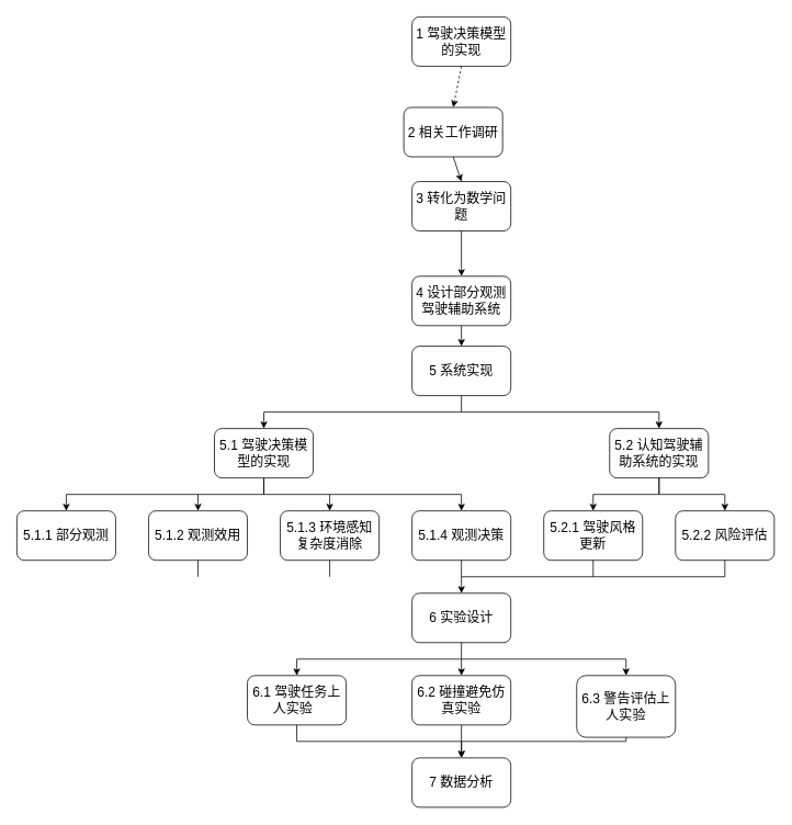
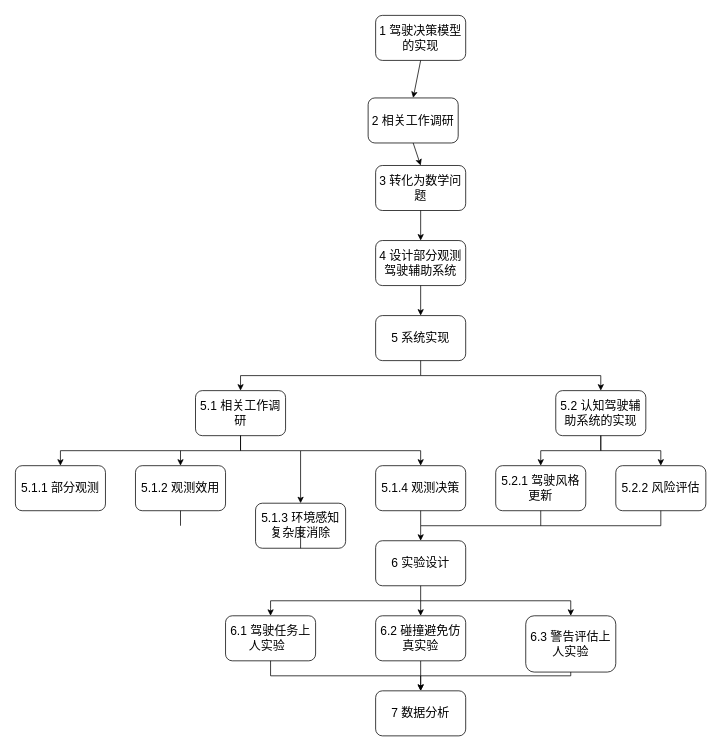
  <mxCell id="0" />
  <mxCell id="1" parent="0" />
  <mxCell id="2" value="&lt;font style=&quot;font-size: 16px;&quot;&gt;1 驾驶决策模型的实现&lt;br&gt;&lt;/font&gt;" style="rounded=1;whiteSpace=wrap;html=1;" parent="1" vertex="1"><mxGeometry x="500" y="20" width="120" height="60" as="geometry" /></mxCell>
  <mxCell id="3" value="&lt;font style=&quot;font-size: 16px;&quot;&gt;&lt;font style=&quot;font-size: 16px;&quot;&gt;2&amp;nbsp;&lt;/font&gt;相关工作调研&lt;/font&gt;" style="rounded=1;whiteSpace=wrap;html=1;" parent="1" vertex="1"><mxGeometry x="490" y="130" width="120" height="60" as="geometry" /></mxCell>
  <mxCell id="4" value="&lt;span style=&quot;font-size: 16px;&quot;&gt;3 转化为数学问题&lt;/span&gt;" style="rounded=1;whiteSpace=wrap;html=1;" parent="1" vertex="1"><mxGeometry x="500" y="220" width="120" height="60" as="geometry" /></mxCell>
- <mxCell id="5" value="&lt;span style=&quot;font-size: 16px;&quot;&gt;4 设计部分观测驾驶辅助系统&lt;/span&gt;" style="rounded=1;whiteSpace=wrap;html=1;" parent="1" vertex="1"><mxGeometry x="500" y="335" width="120" height="60" as="geometry" /></mxCell>
+ <mxCell id="5" value="&lt;span style=&quot;font-size: 16px;&quot;&gt;4 设计部分观测驾驶辅助系统&lt;/span&gt;" style="rounded=1;whiteSpace=wrap;html=1;" parent="1" vertex="1"><mxGeometry x="500" y="320" width="120" height="60" as="geometry" /></mxCell>
  <mxCell id="6" value="&lt;span style=&quot;font-size: 16px;&quot;&gt;5.1.1 部分观测&lt;/span&gt;" style="rounded=1;whiteSpace=wrap;html=1;" parent="1" vertex="1"><mxGeometry x="20" y="620" width="120" height="60" as="geometry" /></mxCell>
  <mxCell id="7" value="&lt;span style=&quot;font-size: 16px;&quot;&gt;5.1.2 观测效用&lt;/span&gt;" style="rounded=1;whiteSpace=wrap;html=1;" parent="1" vertex="1"><mxGeometry x="180" y="620" width="120" height="60" as="geometry" /></mxCell>
- <mxCell id="8" value="&lt;span style=&quot;font-size: 16px;&quot;&gt;5.1.3 环境感知复杂度消除&lt;/span&gt;" style="rounded=1;whiteSpace=wrap;html=1;" parent="1" vertex="1"><mxGeometry x="340" y="620" width="120" height="60" as="geometry" /></mxCell>
+ <mxCell id="8" value="&lt;span style=&quot;font-size: 16px;&quot;&gt;5.1.3 环境感知复杂度消除&lt;/span&gt;" style="rounded=1;whiteSpace=wrap;html=1;" parent="1" vertex="1"><mxGeometry x="340" y="670" width="120" height="60" as="geometry" /></mxCell>
  <mxCell id="9" value="&lt;span style=&quot;font-size: 16px;&quot;&gt;5.2.1 驾驶风格更新&lt;/span&gt;" style="rounded=1;whiteSpace=wrap;html=1;" parent="1" vertex="1"><mxGeometry x="660" y="620" width="120" height="60" as="geometry" /></mxCell>
  <mxCell id="10" value="&lt;span style=&quot;font-size: 16px;&quot;&gt;5.1.4 观测决策&lt;/span&gt;" style="rounded=1;whiteSpace=wrap;html=1;" parent="1" vertex="1"><mxGeometry x="500" y="620" width="120" height="60" as="geometry" /></mxCell>
  <mxCell id="11" value="&lt;span style=&quot;font-size: 16px;&quot;&gt;5.2.2 风险评估&lt;/span&gt;" style="rounded=1;whiteSpace=wrap;html=1;" parent="1" vertex="1"><mxGeometry x="820" y="620" width="120" height="60" as="geometry" /></mxCell>
- <mxCell id="12" value="&lt;span style=&quot;font-size: 16px;&quot;&gt;5.1 驾驶决策模型的实现&lt;/span&gt;" style="rounded=1;whiteSpace=wrap;html=1;" parent="1" vertex="1"><mxGeometry x="260" y="520" width="120" height="60" as="geometry" /></mxCell>
+ <mxCell id="12" value="&lt;span style=&quot;font-size: 16px;&quot;&gt;5.1 相关工作调研&lt;/span&gt;" style="rounded=1;whiteSpace=wrap;html=1;" parent="1" vertex="1"><mxGeometry x="260" y="520" width="120" height="60" as="geometry" /></mxCell>
  <mxCell id="13" value="&lt;span style=&quot;font-size: 16px;&quot;&gt;5.2 认知驾驶辅助系统的实现&lt;/span&gt;" style="rounded=1;whiteSpace=wrap;html=1;" parent="1" vertex="1"><mxGeometry x="740" y="520" width="120" height="60" as="geometry" /></mxCell>
  <mxCell id="14" value="&lt;span style=&quot;font-size: 16px;&quot;&gt;6 实验设计&lt;/span&gt;" style="rounded=1;whiteSpace=wrap;html=1;" parent="1" vertex="1"><mxGeometry x="500" y="720" width="120" height="60" as="geometry" /></mxCell>
  <mxCell id="15" value="&lt;span style=&quot;font-size: 16px;&quot;&gt;5 系统实现&lt;/span&gt;" style="rounded=1;whiteSpace=wrap;html=1;" parent="1" vertex="1"><mxGeometry x="500" y="420" width="120" height="60" as="geometry" /></mxCell>
  <mxCell id="16" value="&lt;span style=&quot;font-size: 16px;&quot;&gt;6.1 驾驶任务上人实验&amp;nbsp;&amp;nbsp;&lt;/span&gt;" style="rounded=1;whiteSpace=wrap;html=1;" parent="1" vertex="1"><mxGeometry x="300" y="820" width="120" height="60" as="geometry" /></mxCell>
  <mxCell id="17" value="&lt;span style=&quot;font-size: 16px;&quot;&gt;6.3 警告评估上人实验&lt;/span&gt;" style="rounded=1;whiteSpace=wrap;html=1;" parent="1" vertex="1"><mxGeometry x="700" y="820" width="120" height="75" as="geometry" /></mxCell>
  <mxCell id="18" value="&lt;span style=&quot;font-size: 16px;&quot;&gt;7 数据分析&lt;/span&gt;" style="rounded=1;whiteSpace=wrap;html=1;" parent="1" vertex="1"><mxGeometry x="500" y="920" width="120" height="60" as="geometry" /></mxCell>
  <mxCell id="19" value="" style="endArrow=classic;html=1;rounded=0;entryX=0.5;entryY=0;entryDx=0;entryDy=0;" parent="1" source="4" target="5" edge="1"><mxGeometry width="50" height="50" relative="1" as="geometry"><mxPoint x="290" y="450" as="sourcePoint" /><mxPoint x="340" y="400" as="targetPoint" /></mxGeometry></mxCell>
  <mxCell id="20" value="" style="endArrow=classic;html=1;rounded=0;entryX=0.5;entryY=0;entryDx=0;entryDy=0;exitX=0.5;exitY=1;exitDx=0;exitDy=0;" parent="1" source="5" target="15" edge="1"><mxGeometry width="50" height="50" relative="1" as="geometry"><mxPoint x="570" y="290" as="sourcePoint" /><mxPoint x="570" y="330" as="targetPoint" /></mxGeometry></mxCell>
  <mxCell id="21" value="" style="endArrow=classic;html=1;rounded=0;exitX=0.5;exitY=1;exitDx=0;exitDy=0;entryX=0.5;entryY=0;entryDx=0;entryDy=0;" parent="1" source="15" target="12" edge="1"><mxGeometry width="50" height="50" relative="1" as="geometry"><mxPoint x="490" y="570" as="sourcePoint" /><mxPoint x="540" y="520" as="targetPoint" /><Array as="points"><mxPoint x="560" y="500" /><mxPoint x="320" y="500" /></Array></mxGeometry></mxCell>
  <mxCell id="22" value="" style="endArrow=classic;html=1;rounded=0;entryX=0.5;entryY=0;entryDx=0;entryDy=0;" parent="1" target="13" edge="1"><mxGeometry width="50" height="50" relative="1" as="geometry"><mxPoint x="560" y="500" as="sourcePoint" /><mxPoint x="330" y="530" as="targetPoint" /><Array as="points"><mxPoint x="800" y="500" /></Array></mxGeometry></mxCell>
  <mxCell id="23" value="" style="endArrow=classic;html=1;rounded=0;exitX=0.5;exitY=1;exitDx=0;exitDy=0;entryX=0.5;entryY=0;entryDx=0;entryDy=0;" parent="1" source="12" target="6" edge="1"><mxGeometry width="50" height="50" relative="1" as="geometry"><mxPoint x="570" y="490" as="sourcePoint" /><mxPoint x="330" y="530" as="targetPoint" /><Array as="points"><mxPoint x="320" y="600" /><mxPoint x="80" y="600" /></Array></mxGeometry></mxCell>
  <mxCell id="24" value="" style="endArrow=classic;html=1;rounded=0;" parent="1" target="7" edge="1"><mxGeometry width="50" height="50" relative="1" as="geometry"><mxPoint x="240" y="600" as="sourcePoint" /><mxPoint x="570" y="430" as="targetPoint" /></mxGeometry></mxCell>
  <mxCell id="25" value="" style="endArrow=classic;html=1;rounded=0;exitX=0.5;exitY=1;exitDx=0;exitDy=0;entryX=0.5;entryY=0;entryDx=0;entryDy=0;" parent="1" source="12" target="10" edge="1"><mxGeometry width="50" height="50" relative="1" as="geometry"><mxPoint x="330" y="590" as="sourcePoint" /><mxPoint x="90" y="630" as="targetPoint" /><Array as="points"><mxPoint x="320" y="600" /><mxPoint x="400" y="600" /><mxPoint x="560" y="600" /></Array></mxGeometry></mxCell>
  <mxCell id="26" value="" style="endArrow=classic;html=1;rounded=0;entryX=0.5;entryY=0;entryDx=0;entryDy=0;" parent="1" target="8" edge="1"><mxGeometry width="50" height="50" relative="1" as="geometry"><mxPoint x="400" y="600" as="sourcePoint" /><mxPoint x="250" y="630" as="targetPoint" /></mxGeometry></mxCell>
  <mxCell id="27" value="" style="endArrow=classic;html=1;rounded=0;exitX=0.5;exitY=1;exitDx=0;exitDy=0;entryX=0.5;entryY=0;entryDx=0;entryDy=0;" parent="1" source="13" target="9" edge="1"><mxGeometry width="50" height="50" relative="1" as="geometry"><mxPoint x="830" y="590" as="sourcePoint" /><mxPoint x="590" y="630" as="targetPoint" /><Array as="points"><mxPoint x="800" y="600" /><mxPoint x="720" y="600" /></Array></mxGeometry></mxCell>
  <mxCell id="28" value="" style="endArrow=classic;html=1;rounded=0;exitX=0.5;exitY=1;exitDx=0;exitDy=0;entryX=0.5;entryY=0;entryDx=0;entryDy=0;" parent="1" source="13" target="11" edge="1"><mxGeometry width="50" height="50" relative="1" as="geometry"><mxPoint x="830" y="590" as="sourcePoint" /><mxPoint x="1070" y="630" as="targetPoint" /><Array as="points"><mxPoint x="800" y="600" /><mxPoint x="880" y="600" /></Array></mxGeometry></mxCell>
  <mxCell id="29" value="" style="endArrow=classic;html=1;rounded=0;exitX=0.5;exitY=1;exitDx=0;exitDy=0;" parent="1" source="11" edge="1"><mxGeometry width="50" height="50" relative="1" as="geometry"><mxPoint x="90" y="690" as="sourcePoint" /><mxPoint x="560" y="720" as="targetPoint" /><Array as="points"><mxPoint x="880" y="700" /><mxPoint x="560" y="700" /></Array></mxGeometry></mxCell>
  <mxCell id="30" value="" style="endArrow=none;html=1;rounded=0;entryX=0.5;entryY=1;entryDx=0;entryDy=0;" parent="1" target="7" edge="1"><mxGeometry width="50" height="50" relative="1" as="geometry"><mxPoint x="240" y="700" as="sourcePoint" /><mxPoint x="220" y="760" as="targetPoint" /></mxGeometry></mxCell>
  <mxCell id="31" value="" style="endArrow=none;html=1;rounded=0;entryX=0.5;entryY=1;entryDx=0;entryDy=0;" parent="1" target="8" edge="1"><mxGeometry width="50" height="50" relative="1" as="geometry"><mxPoint x="400" y="700" as="sourcePoint" /><mxPoint x="250" y="690" as="targetPoint" /></mxGeometry></mxCell>
  <mxCell id="32" value="" style="endArrow=none;html=1;rounded=0;entryX=0.5;entryY=1;entryDx=0;entryDy=0;" parent="1" target="10" edge="1"><mxGeometry width="50" height="50" relative="1" as="geometry"><mxPoint x="560" y="700" as="sourcePoint" /><mxPoint x="410" y="690" as="targetPoint" /></mxGeometry></mxCell>
  <mxCell id="33" value="" style="endArrow=none;html=1;rounded=0;entryX=0.5;entryY=1;entryDx=0;entryDy=0;" parent="1" target="9" edge="1"><mxGeometry width="50" height="50" relative="1" as="geometry"><mxPoint x="720" y="700" as="sourcePoint" /><mxPoint x="570" y="690" as="targetPoint" /></mxGeometry></mxCell>
  <mxCell id="34" value="" style="endArrow=classic;html=1;rounded=0;exitX=0.5;exitY=1;exitDx=0;exitDy=0;entryX=0.5;entryY=0;entryDx=0;entryDy=0;" parent="1" source="14" target="16" edge="1"><mxGeometry width="50" height="50" relative="1" as="geometry"><mxPoint x="560" y="790" as="sourcePoint" /><mxPoint x="320" y="790" as="targetPoint" /><Array as="points"><mxPoint x="560" y="800" /><mxPoint x="360" y="800" /><mxPoint x="360" y="810" /></Array></mxGeometry></mxCell>
  <mxCell id="35" value="" style="endArrow=classic;html=1;rounded=0;entryX=0.5;entryY=0;entryDx=0;entryDy=0;" parent="1" target="17" edge="1"><mxGeometry width="50" height="50" relative="1" as="geometry"><mxPoint x="560" y="800" as="sourcePoint" /><mxPoint x="800" y="820" as="targetPoint" /><Array as="points"><mxPoint x="760" y="800" /></Array></mxGeometry></mxCell>
  <mxCell id="36" value="" style="endArrow=classic;html=1;rounded=0;entryX=0.5;entryY=0;entryDx=0;entryDy=0;" parent="1" edge="1"><mxGeometry width="50" height="50" relative="1" as="geometry"><mxPoint x="560" y="800" as="sourcePoint" /><mxPoint x="560" y="820" as="targetPoint" /></mxGeometry></mxCell>
- <mxCell id="37" value="" style="endArrow=classic;html=1;rounded=0;exitX=0.5;exitY=1;exitDx=0;exitDy=0;entryX=0.5;entryY=0;entryDx=0;entryDy=0;dashed=1;" parent="1" source="2" target="3" edge="1"><mxGeometry width="50" height="50" relative="1" as="geometry"><mxPoint x="670" y="140" as="sourcePoint" /><mxPoint x="720" y="90" as="targetPoint" /></mxGeometry></mxCell>
+ <mxCell id="37" value="" style="endArrow=classic;html=1;rounded=0;exitX=0.5;exitY=1;exitDx=0;exitDy=0;entryX=0.5;entryY=0;entryDx=0;entryDy=0;" parent="1" source="2" target="3" edge="1"><mxGeometry width="50" height="50" relative="1" as="geometry"><mxPoint x="670" y="140" as="sourcePoint" /><mxPoint x="720" y="90" as="targetPoint" /></mxGeometry></mxCell>
  <mxCell id="38" value="" style="endArrow=classic;html=1;rounded=0;exitX=0.5;exitY=1;exitDx=0;exitDy=0;entryX=0.5;entryY=0;entryDx=0;entryDy=0;" parent="1" source="3" target="4" edge="1"><mxGeometry width="50" height="50" relative="1" as="geometry"><mxPoint x="570" y="90" as="sourcePoint" /><mxPoint x="570" y="130" as="targetPoint" /></mxGeometry></mxCell>
  <mxCell id="39" value="" style="endArrow=classic;html=1;rounded=0;entryX=0.5;entryY=0;entryDx=0;entryDy=0;exitX=0.5;exitY=1;exitDx=0;exitDy=0;" parent="1" source="16" target="18" edge="1"><mxGeometry width="50" height="50" relative="1" as="geometry"><mxPoint x="380" y="1000" as="sourcePoint" /><mxPoint x="430" y="950" as="targetPoint" /><Array as="points"><mxPoint x="360" y="900" /><mxPoint x="560" y="900" /></Array></mxGeometry></mxCell>
  <mxCell id="40" value="" style="endArrow=classic;html=1;rounded=0;exitX=0.5;exitY=1;exitDx=0;exitDy=0;" parent="1" source="17" edge="1"><mxGeometry width="50" height="50" relative="1" as="geometry"><mxPoint x="370" y="890" as="sourcePoint" /><mxPoint x="560" y="920" as="targetPoint" /><Array as="points"><mxPoint x="760" y="900" /><mxPoint x="560" y="900" /></Array></mxGeometry></mxCell>
  <mxCell id="41" value="" style="endArrow=none;html=1;rounded=0;entryX=0.5;entryY=1;entryDx=0;entryDy=0;" parent="1" edge="1"><mxGeometry width="50" height="50" relative="1" as="geometry"><mxPoint x="560" y="900" as="sourcePoint" /><mxPoint x="560" y="880" as="targetPoint" /></mxGeometry></mxCell>
  <mxCell id="42" value="&lt;span style=&quot;font-size: 16px;&quot;&gt;6.2 碰撞避免仿真实验&lt;/span&gt;" style="rounded=1;whiteSpace=wrap;html=1;" parent="1" vertex="1"><mxGeometry x="500" y="820" width="120" height="60" as="geometry" /></mxCell>
